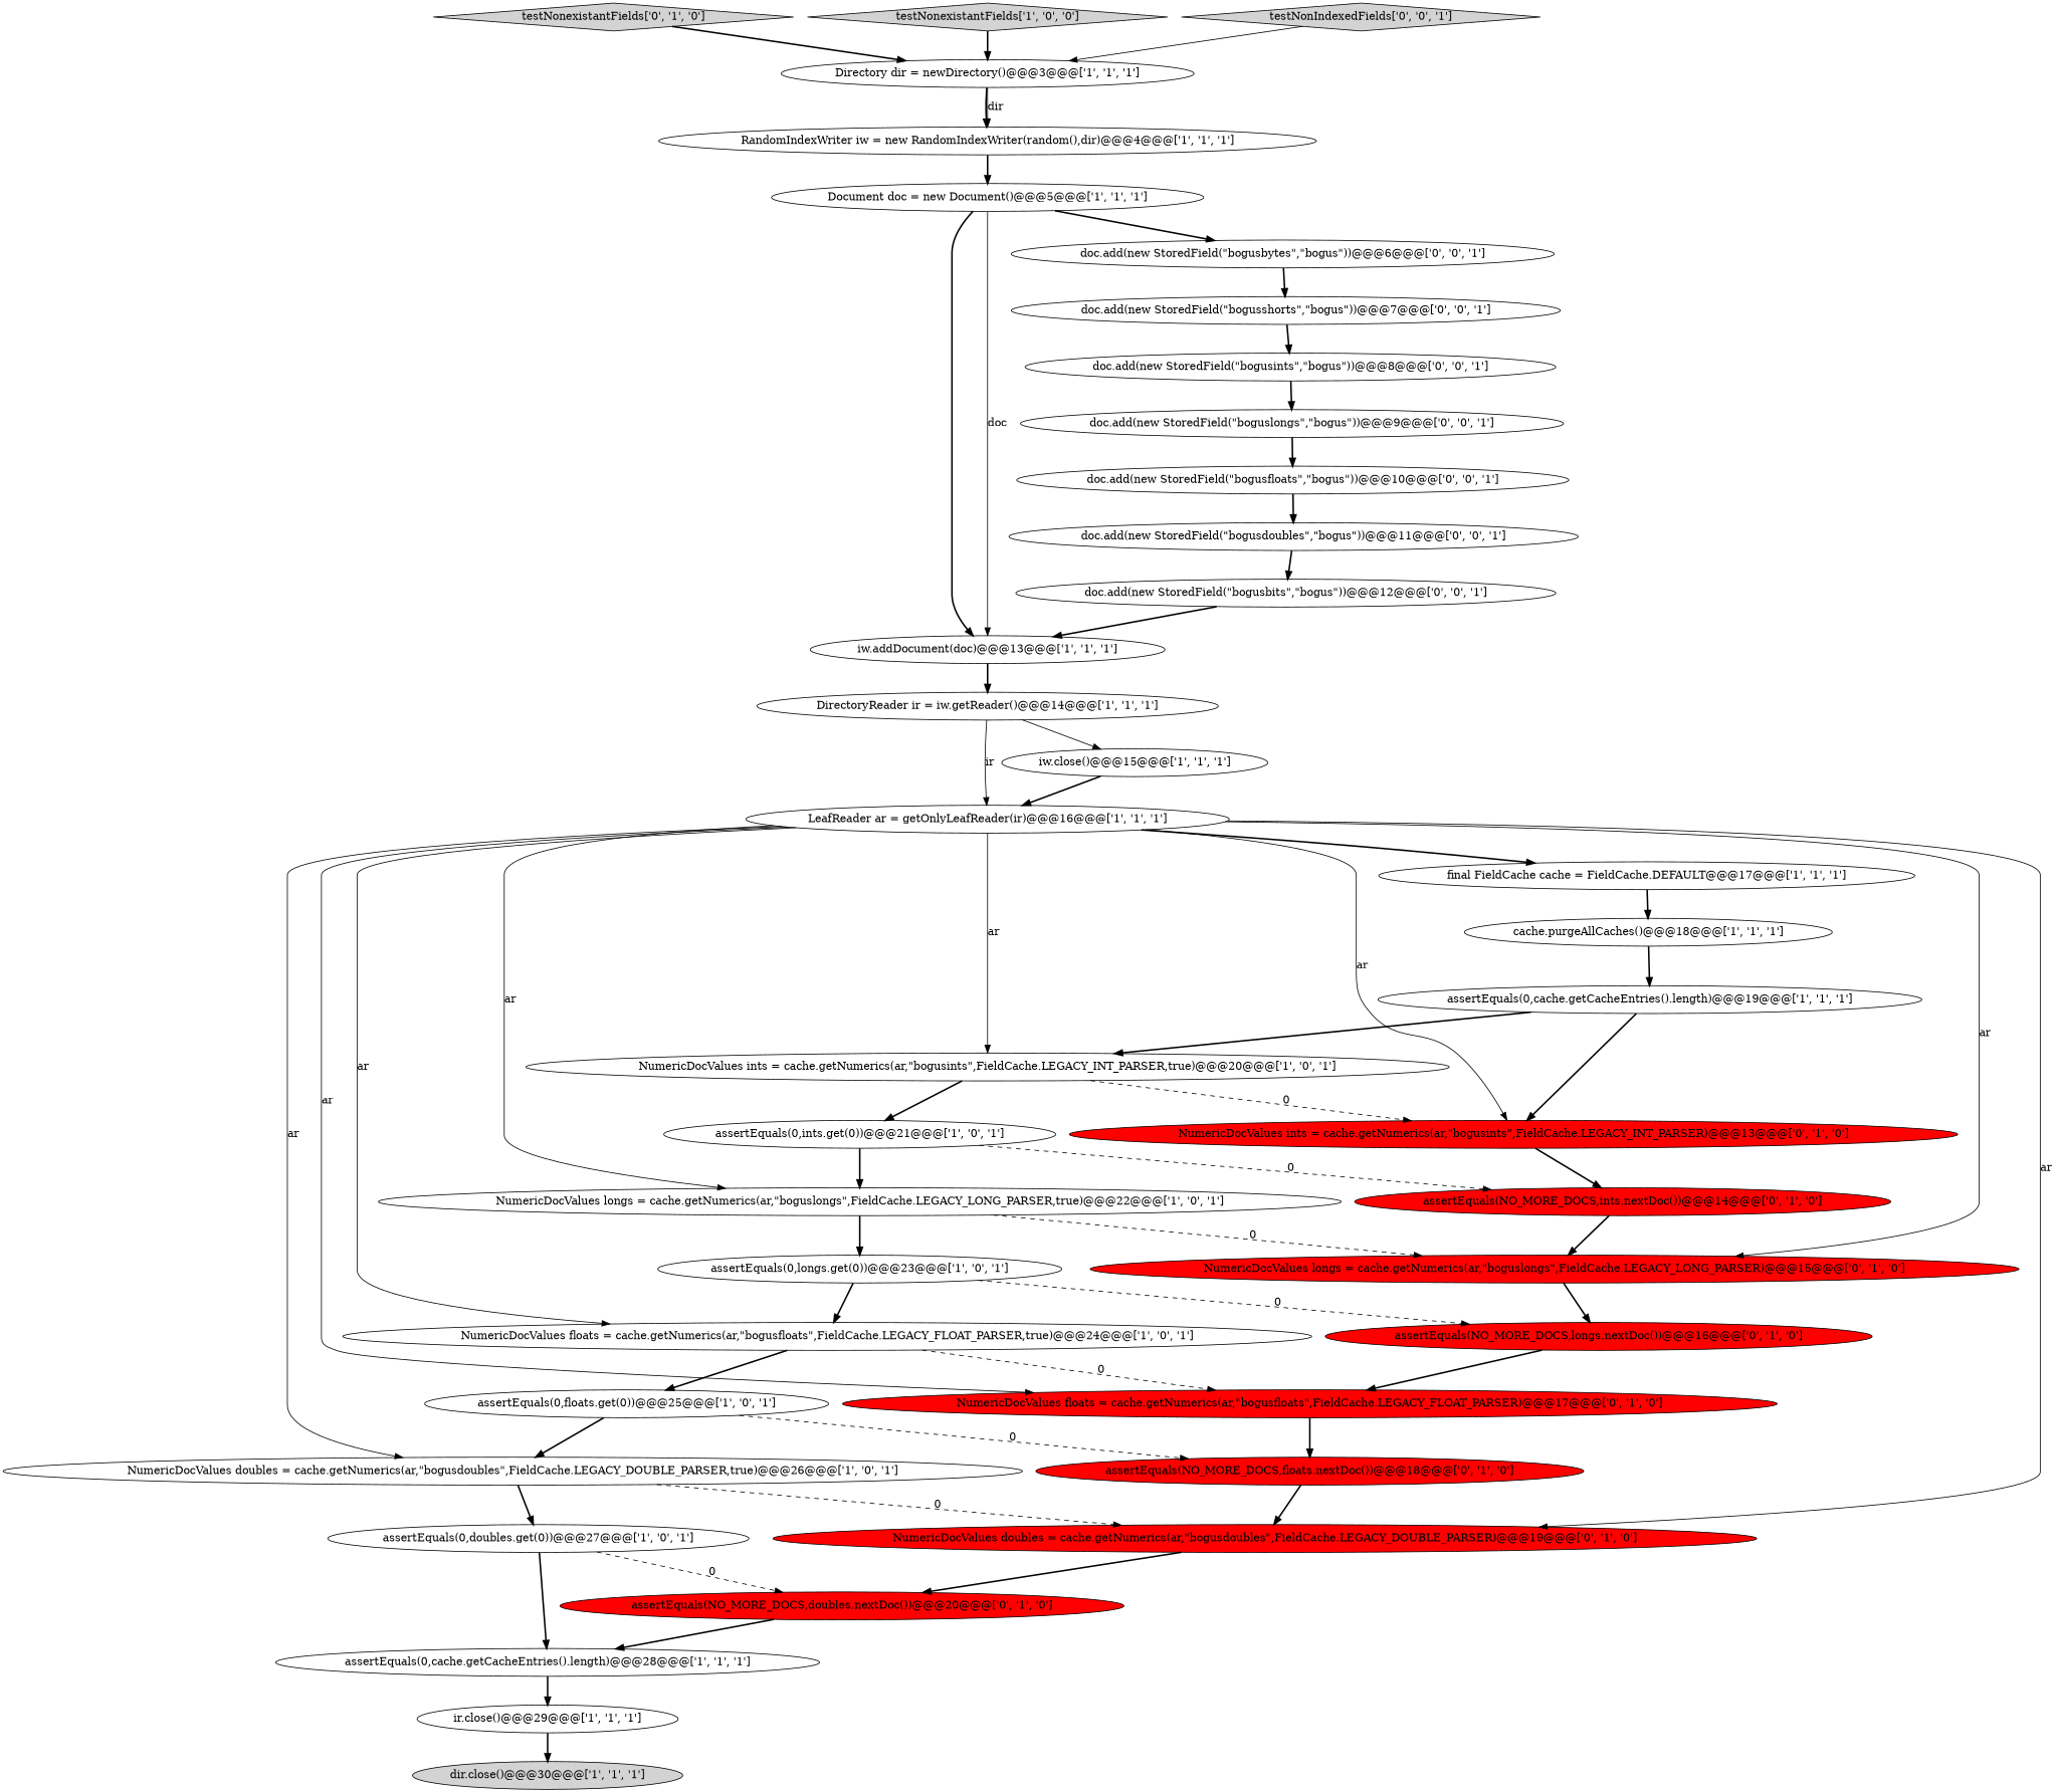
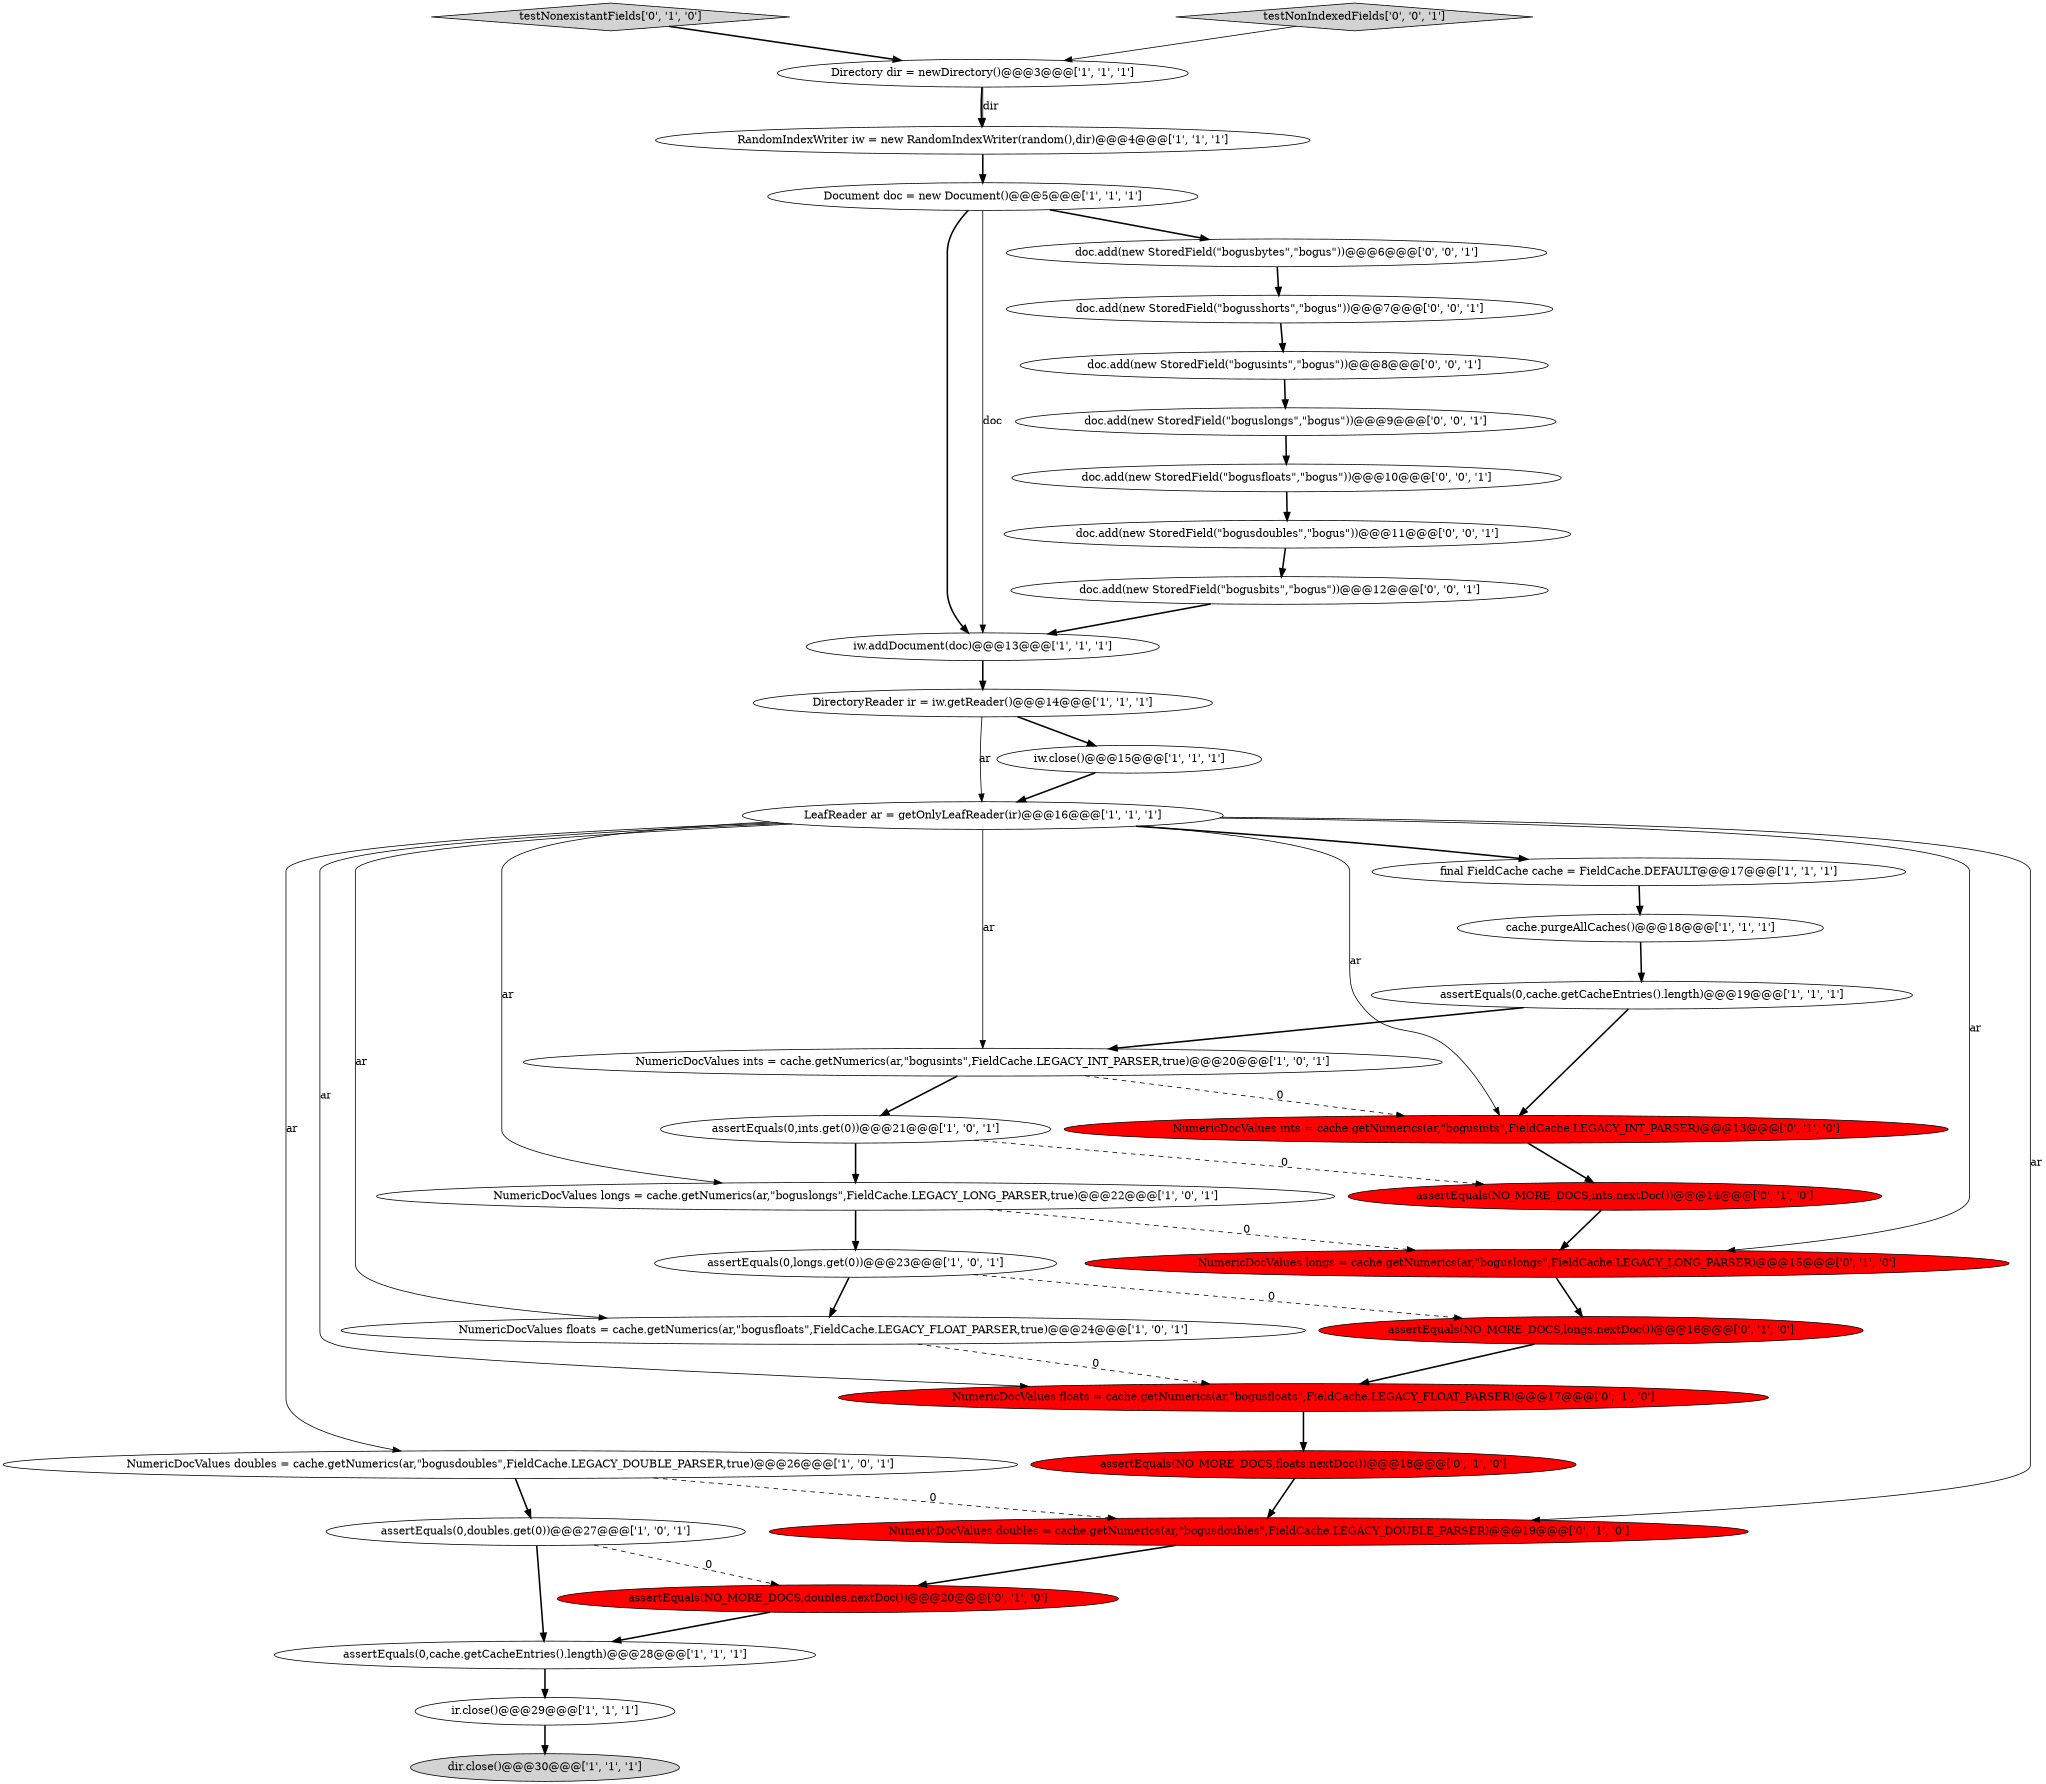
  digraph {
    node [fillcolor=white shape=ellipse style=filled]
    edge [style=bold]
    n1 [label="NumericDocValues floats = cache.getNumerics(ar,\"bogusfloats\",FieldCache.LEGACY_FLOAT_PARSER,true)@@@24@@@['1', '0', '1']"]
-   n2 [label="assertEquals(0,floats.get(0))@@@25@@@['1', '0', '1']"]
    n3 [fillcolor=red label="NumericDocValues floats = cache.getNumerics(ar,\"bogusfloats\",FieldCache.LEGACY_FLOAT_PARSER)@@@17@@@['0', '1', '0']"]
    n4 [label="NumericDocValues doubles = cache.getNumerics(ar,\"bogusdoubles\",FieldCache.LEGACY_DOUBLE_PARSER,true)@@@26@@@['1', '0', '1']"]
    n5 [fillcolor=red label="assertEquals(NO_MORE_DOCS,floats.nextDoc())@@@18@@@['0', '1', '0']"]
    n6 [label="cache.purgeAllCaches()@@@18@@@['1', '1', '1']"]
    n7 [label="assertEquals(0,cache.getCacheEntries().length)@@@19@@@['1', '1', '1']"]
    n8 [label="NumericDocValues ints = cache.getNumerics(ar,\"bogusints\",FieldCache.LEGACY_INT_PARSER,true)@@@20@@@['1', '0', '1']"]
    n9 [fillcolor=red label="NumericDocValues ints = cache.getNumerics(ar,\"bogusints\",FieldCache.LEGACY_INT_PARSER)@@@13@@@['0', '1', '0']"]
    n10 [label="LeafReader ar = getOnlyLeafReader(ir)@@@16@@@['1', '1', '1']"]
    n11 [fillcolor=red label="NumericDocValues longs = cache.getNumerics(ar,\"boguslongs\",FieldCache.LEGACY_LONG_PARSER)@@@15@@@['0', '1', '0']"]
    n12 [fillcolor=red label="NumericDocValues doubles = cache.getNumerics(ar,\"bogusdoubles\",FieldCache.LEGACY_DOUBLE_PARSER)@@@19@@@['0', '1', '0']"]
    n13 [label="NumericDocValues longs = cache.getNumerics(ar,\"boguslongs\",FieldCache.LEGACY_LONG_PARSER,true)@@@22@@@['1', '0', '1']"]
    n14 [label="final FieldCache cache = FieldCache.DEFAULT@@@17@@@['1', '1', '1']"]
    n15 [fillcolor=red label="assertEquals(NO_MORE_DOCS,longs.nextDoc())@@@16@@@['0', '1', '0']"]
    n16 [label="assertEquals(0,ints.get(0))@@@21@@@['1', '0', '1']"]
    n17 [label="assertEquals(0,doubles.get(0))@@@27@@@['1', '0', '1']"]
    n18 [fillcolor=red label="assertEquals(NO_MORE_DOCS,doubles.nextDoc())@@@20@@@['0', '1', '0']"]
    n19 [fillcolor=red label="assertEquals(NO_MORE_DOCS,ints.nextDoc())@@@14@@@['0', '1', '0']"]
    n20 [label="assertEquals(0,longs.get(0))@@@23@@@['1', '0', '1']"]
    n21 [label="doc.add(new StoredField(\"boguslongs\",\"bogus\"))@@@9@@@['0', '0', '1']"]
    n22 [label="doc.add(new StoredField(\"bogusfloats\",\"bogus\"))@@@10@@@['0', '0', '1']"]
    n23 [label="doc.add(new StoredField(\"bogusdoubles\",\"bogus\"))@@@11@@@['0', '0', '1']"]
    n24 [fillcolor=lightgray label="testNonexistantFields['0', '1', '0']" shape=diamond]
    n25 [label="Directory dir = newDirectory()@@@3@@@['1', '1', '1']"]
    n26 [label="RandomIndexWriter iw = new RandomIndexWriter(random(),dir)@@@4@@@['1', '1', '1']"]
-   n27 [fillcolor=lightgray label="testNonexistantFields['1', '0', '0']" shape=diamond]
    n28 [label="Document doc = new Document()@@@5@@@['1', '1', '1']"]
    n29 [label="iw.addDocument(doc)@@@13@@@['1', '1', '1']"]
    n30 [label="DirectoryReader ir = iw.getReader()@@@14@@@['1', '1', '1']"]
    n31 [label="iw.close()@@@15@@@['1', '1', '1']"]
    n32 [label="assertEquals(0,cache.getCacheEntries().length)@@@28@@@['1', '1', '1']"]
    n33 [label="ir.close()@@@29@@@['1', '1', '1']"]
    n34 [fillcolor=lightgray label="dir.close()@@@30@@@['1', '1', '1']"]
    n35 [label="doc.add(new StoredField(\"bogusbytes\",\"bogus\"))@@@6@@@['0', '0', '1']"]
    n36 [label="doc.add(new StoredField(\"bogusshorts\",\"bogus\"))@@@7@@@['0', '0', '1']"]
    n37 [label="doc.add(new StoredField(\"bogusints\",\"bogus\"))@@@8@@@['0', '0', '1']"]
    n38 [label="doc.add(new StoredField(\"bogusbits\",\"bogus\"))@@@12@@@['0', '0', '1']"]
    n39 [fillcolor=lightgray label="testNonIndexedFields['0', '0', '1']" shape=diamond]
-   n1 -> n2
    n1 -> n3 [label=0 style=dashed]
-   n2 -> n4
-   n2 -> n5 [label=0 style=dashed]
    n3 -> n5
    n4 -> n12 [label=0 style=dashed]
    n4 -> n17
    n5 -> n12
    n6 -> n7
    n7 -> n8
    n7 -> n9
    n8 -> n9 [label=0 style=dashed]
    n8 -> n16
    n9 -> n19
    n10 -> n1 [label=ar style=solid]
    n10 -> n3 [label=ar style=solid]
    n10 -> n4 [label=ar style=solid]
    n10 -> n8 [label=ar style=solid]
    n10 -> n9 [label=ar style=solid]
    n10 -> n11 [label=ar style=solid]
    n10 -> n12 [label=ar style=solid]
    n10 -> n13 [label=ar style=solid]
    n10 -> n14
    n11 -> n15
    n12 -> n18
    n13 -> n11 [label=0 style=dashed]
    n13 -> n20
    n14 -> n6
    n15 -> n3
    n16 -> n13
    n16 -> n19 [label=0 style=dashed]
    n17 -> n18 [label=0 style=dashed]
    n17 -> n32
    n18 -> n32
    n19 -> n11
    n20 -> n1
    n20 -> n15 [label=0 style=dashed]
    n21 -> n22
    n22 -> n23
    n23 -> n38
    n24 -> n25
    n25 -> n26
    n25 -> n26 [label=dir style=solid]
    n26 -> n28
-   n27 -> n25
    n28 -> n29
    n28 -> n29 [label=doc style=solid]
    n28 -> n35
    n29 -> n30
-   n30 -> n10 [label=ir style=solid]
-   n30 -> n31 [style=solid]
+   n30 -> n10 [label=ar style=solid]
+   n30 -> n31
    n31 -> n10
    n32 -> n33
    n33 -> n34
    n35 -> n36
    n36 -> n37
    n37 -> n21
    n38 -> n29
    n39 -> n25 [style=solid]
  }
